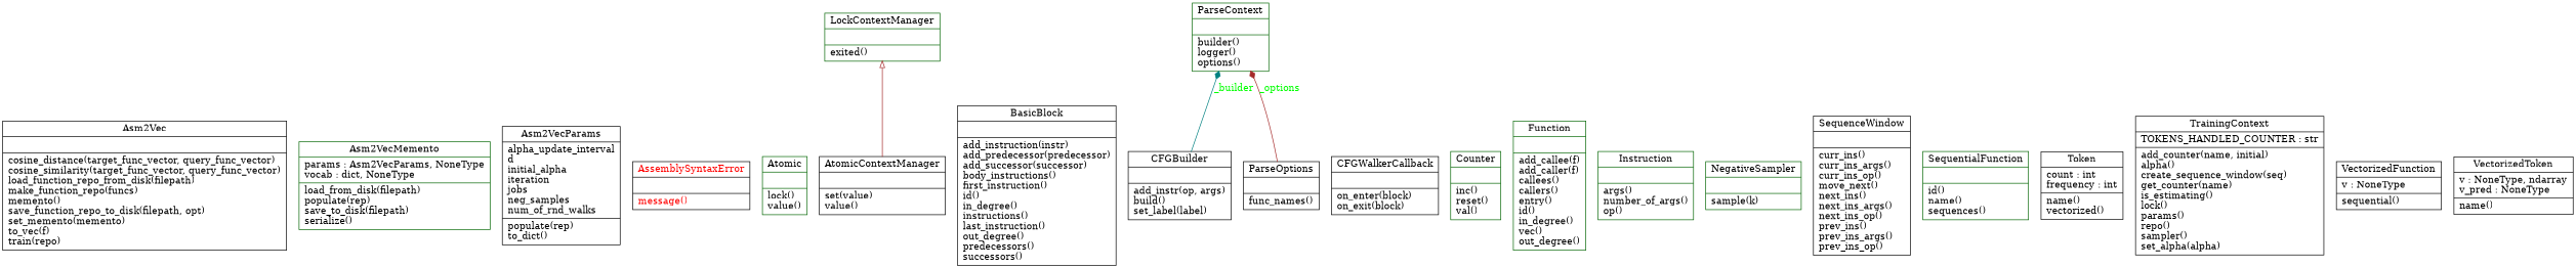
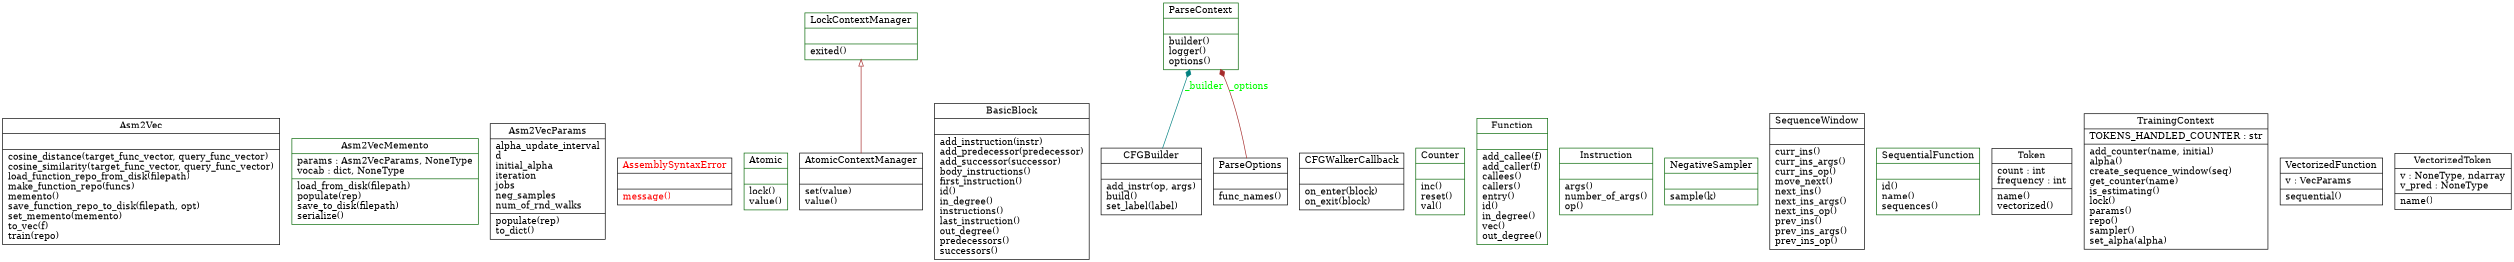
  digraph {
    rankdir=BT
    node [color=black shape=record]
    edge [arrowhead=diamond arrowtail=none color=brown fontcolor=green style=solid]
    n1 [label="{Asm2Vec|\l|cosine_distance(target_func_vector, query_func_vector)\lcosine_similarity(target_func_vector, query_func_vector)\lload_function_repo_from_disk(filepath)\lmake_function_repo(funcs)\lmemento()\lsave_function_repo_to_disk(filepath, opt)\lset_memento(memento)\lto_vec(f)\ltrain(repo)\l}"]
    n2 [color=darkgreen label="{Asm2VecMemento|params : Asm2VecParams, NoneType\lvocab : dict, NoneType\l|load_from_disk(filepath)\lpopulate(rep)\lsave_to_disk(filepath)\lserialize()\l}"]
    n3 [label="{Asm2VecParams|alpha_update_interval\ld\linitial_alpha\literation\ljobs\lneg_samples\lnum_of_rnd_walks\l|populate(rep)\lto_dict()\l}"]
    n4 [fontcolor=red label="{AssemblySyntaxError|\l|message()\l}"]
    n5 [color=darkgreen label="{Atomic|\l|lock()\lvalue()\l}"]
    n6 [label="{AtomicContextManager|\l|set(value)\lvalue()\l}"]
    n7 [color=darkgreen label="{LockContextManager|\l|exited()\l}"]
    n8 [label="{BasicBlock|\l|add_instruction(instr)\ladd_predecessor(predecessor)\ladd_successor(successor)\lbody_instructions()\lfirst_instruction()\lid()\lin_degree()\linstructions()\llast_instruction()\lout_degree()\lpredecessors()\lsuccessors()\l}"]
    n9 [label="{CFGBuilder|\l|add_instr(op, args)\lbuild()\lset_label(label)\l}"]
    n10 [color=darkgreen label="{ParseContext|\l|builder()\llogger()\loptions()\l}"]
    n11 [label="{CFGWalkerCallback|\l|on_enter(block)\lon_exit(block)\l}"]
    n12 [color=darkgreen label="{Counter|\l|inc()\lreset()\lval()\l}"]
    n13 [color=darkgreen label="{Function|\l|add_callee(f)\ladd_caller(f)\lcallees()\lcallers()\lentry()\lid()\lin_degree()\lvec()\lout_degree()\l}"]
    n14 [color=darkgreen label="{Instruction|\l|args()\lnumber_of_args()\lop()\l}"]
    n15 [color=darkgreen label="{NegativeSampler|\l|sample(k)\l}"]
    n16 [label="{ParseOptions|\l|func_names()\l}"]
    n17 [label="{SequenceWindow|\l|curr_ins()\lcurr_ins_args()\lcurr_ins_op()\lmove_next()\lnext_ins()\lnext_ins_args()\lnext_ins_op()\lprev_ins()\lprev_ins_args()\lprev_ins_op()\l}"]
    n18 [color=darkgreen label="{SequentialFunction|\l|id()\lname()\lsequences()\l}"]
    n19 [label="{Token|count : int\lfrequency : int\l|name()\lvectorized()\l}"]
    n20 [label="{TrainingContext|TOKENS_HANDLED_COUNTER : str\l|add_counter(name, initial)\lalpha()\lcreate_sequence_window(seq)\lget_counter(name)\lis_estimating()\llock()\lparams()\lrepo()\lsampler()\lset_alpha(alpha)\l}"]
-   n21 [label="{VectorizedFunction|v : NoneType\l|sequential()\l}"]
+   n21 [label="{VectorizedFunction|v : VecParams\l|sequential()\l}"]
    n22 [label="{VectorizedToken|v : NoneType, ndarray\lv_pred : NoneType\l|name()\l}"]
    n6 -> n7 [arrowhead=empty fontcolor="" style=""]
    n9 -> n10 [color=teal label=_builder]
    n16 -> n10 [label=_options]
  }
